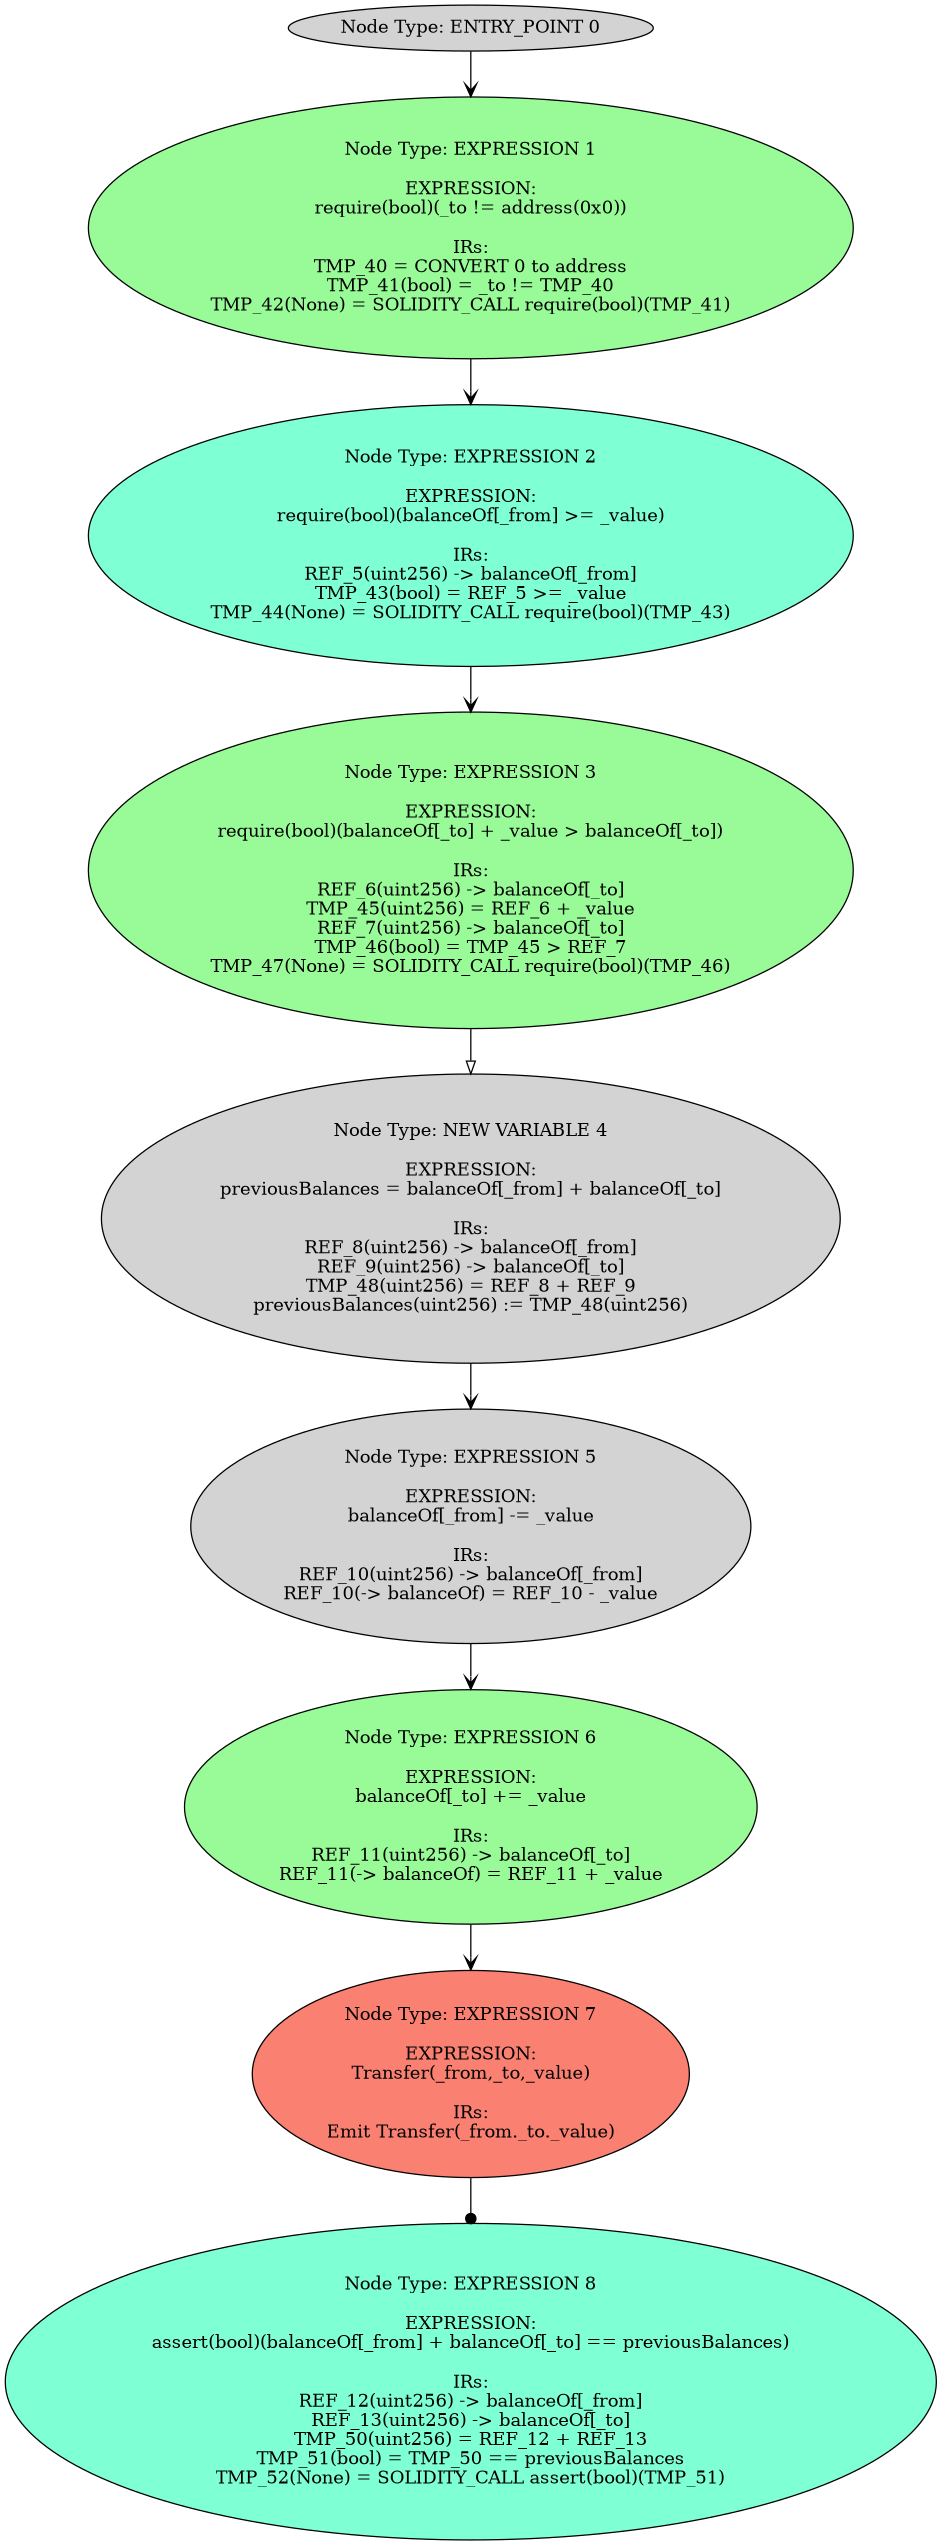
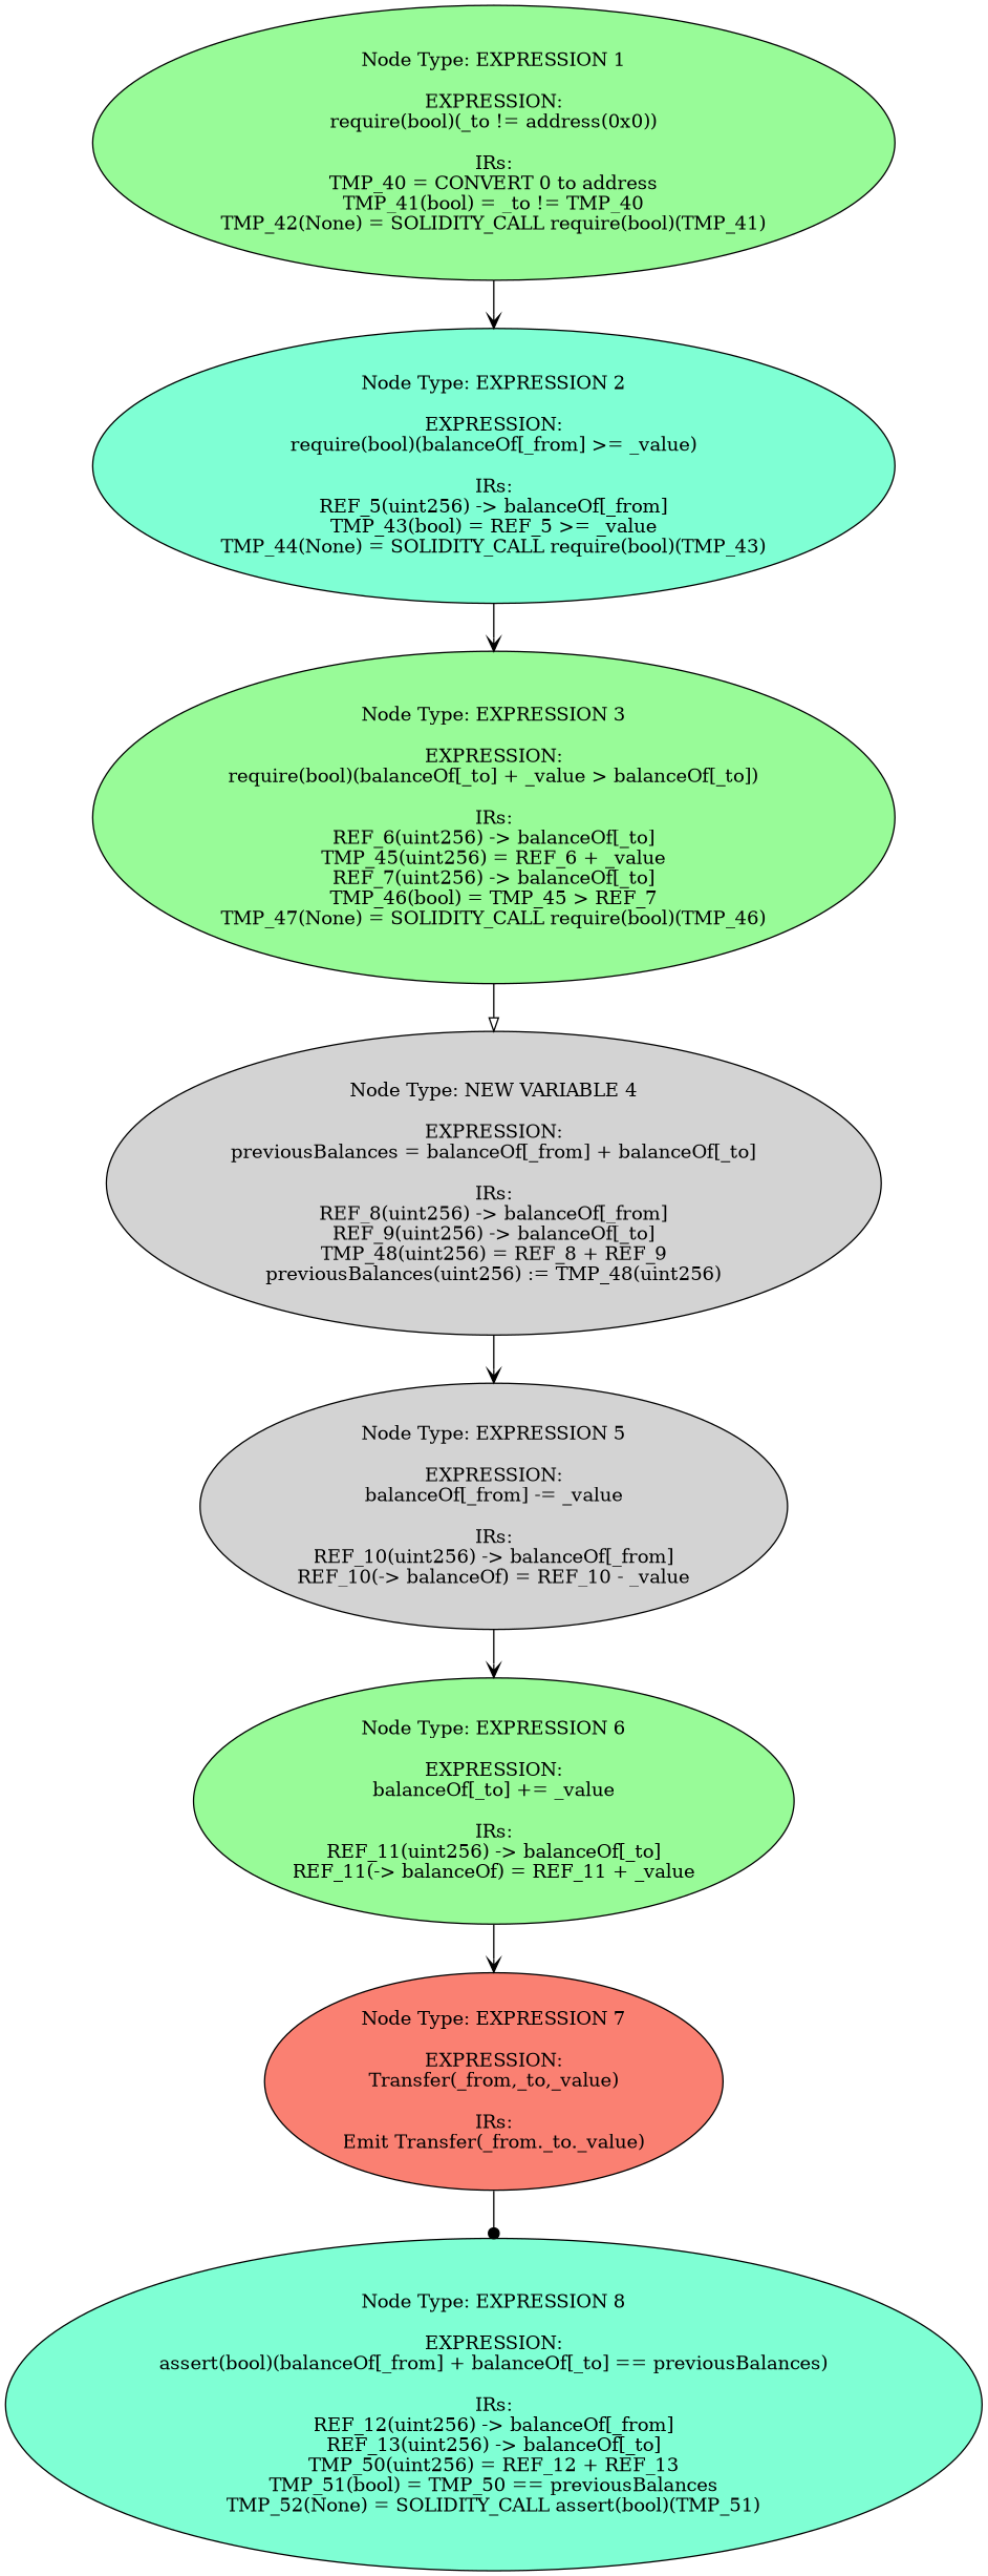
  digraph {
    node [style=filled fillcolor=lightgrey]
    edge [arrowhead=vee]
-   n1 [label="Node Type: ENTRY_POINT 0\n"]
    n2 [label="Node Type: EXPRESSION 1\n\nEXPRESSION:\nrequire(bool)(_to != address(0x0))\n\nIRs:\nTMP_40 = CONVERT 0 to address\nTMP_41(bool) = _to != TMP_40\nTMP_42(None) = SOLIDITY_CALL require(bool)(TMP_41)" fillcolor=palegreen]
    n3 [label="Node Type: EXPRESSION 2\n\nEXPRESSION:\nrequire(bool)(balanceOf[_from] >= _value)\n\nIRs:\nREF_5(uint256) -> balanceOf[_from]\nTMP_43(bool) = REF_5 >= _value\nTMP_44(None) = SOLIDITY_CALL require(bool)(TMP_43)" fillcolor=aquamarine]
    n4 [label="Node Type: EXPRESSION 3\n\nEXPRESSION:\nrequire(bool)(balanceOf[_to] + _value > balanceOf[_to])\n\nIRs:\nREF_6(uint256) -> balanceOf[_to]\nTMP_45(uint256) = REF_6 + _value\nREF_7(uint256) -> balanceOf[_to]\nTMP_46(bool) = TMP_45 > REF_7\nTMP_47(None) = SOLIDITY_CALL require(bool)(TMP_46)" fillcolor=palegreen]
    n5 [label="Node Type: NEW VARIABLE 4\n\nEXPRESSION:\npreviousBalances = balanceOf[_from] + balanceOf[_to]\n\nIRs:\nREF_8(uint256) -> balanceOf[_from]\nREF_9(uint256) -> balanceOf[_to]\nTMP_48(uint256) = REF_8 + REF_9\npreviousBalances(uint256) := TMP_48(uint256)"]
    n6 [label="Node Type: EXPRESSION 5\n\nEXPRESSION:\nbalanceOf[_from] -= _value\n\nIRs:\nREF_10(uint256) -> balanceOf[_from]\nREF_10(-> balanceOf) = REF_10 - _value"]
    n7 [label="Node Type: EXPRESSION 6\n\nEXPRESSION:\nbalanceOf[_to] += _value\n\nIRs:\nREF_11(uint256) -> balanceOf[_to]\nREF_11(-> balanceOf) = REF_11 + _value" fillcolor=palegreen]
    n8 [label="Node Type: EXPRESSION 7\n\nEXPRESSION:\nTransfer(_from,_to,_value)\n\nIRs:\nEmit Transfer(_from._to._value)" fillcolor=salmon]
    n9 [label="Node Type: EXPRESSION 8\n\nEXPRESSION:\nassert(bool)(balanceOf[_from] + balanceOf[_to] == previousBalances)\n\nIRs:\nREF_12(uint256) -> balanceOf[_from]\nREF_13(uint256) -> balanceOf[_to]\nTMP_50(uint256) = REF_12 + REF_13\nTMP_51(bool) = TMP_50 == previousBalances\nTMP_52(None) = SOLIDITY_CALL assert(bool)(TMP_51)" fillcolor=aquamarine]
-   n1 -> n2
    n2 -> n3
    n3 -> n4
    n4 -> n5 [arrowhead=onormal]
    n5 -> n6
    n6 -> n7
    n7 -> n8
    n8 -> n9 [arrowhead=dot]
  }
